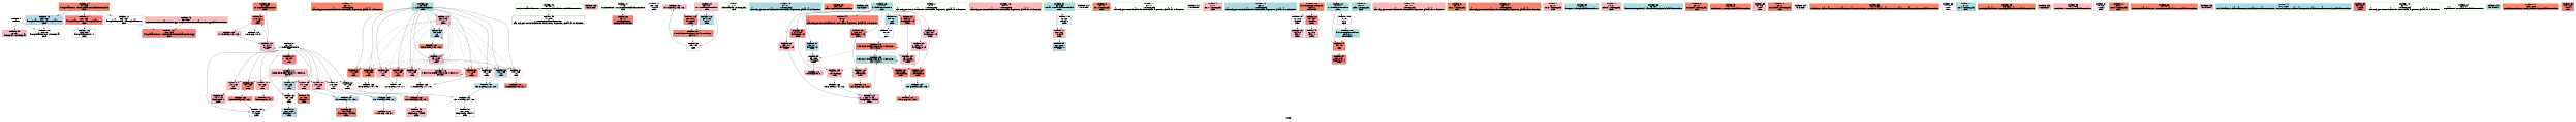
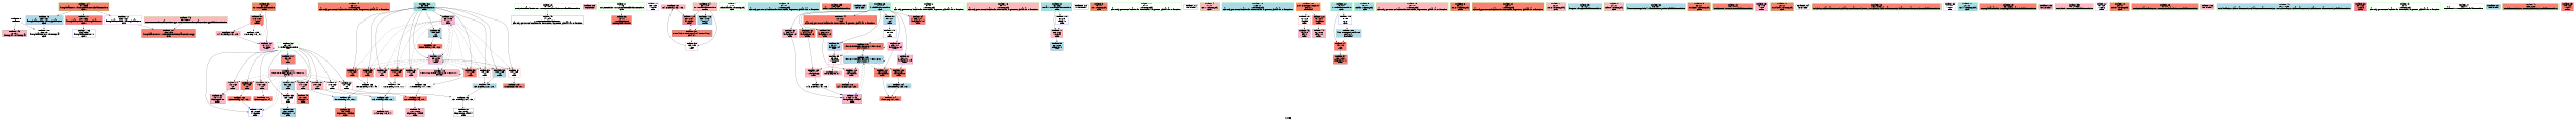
  digraph {
    label=SVFG
    node [color=green fillcolor=salmon shape=record style=filled]
    edge [style=solid]
    n1 [color=grey fillcolor=white label="{NodeID: 0\nNullPtr}"]
    n2 [color=black fillcolor=lightpink label="{NodeID: 43\n2\<--3\ndummyVal\<--dummyVal\n}"]
    n3 [color=blue fillcolor=white label="{NodeID: 108\n233\<--3\nllvm.global_ctors_2\<--dummyVal\nGlob }" style="dotted,filled"]
    n4 [color=red label="{NodeID: 97\n173\<--67\n\<--tc\nmain\n}"]
    n5 [color=grey fillcolor=lightpink label="{NodeID: 165\n174 = Binary(173, 125, )\n}"]
    n6 [color=grey fillcolor=white label="{NodeID: 175\n176 = cmp(173, 9, )\n}"]
    n7 [color=blue fillcolor=lightpink label="{NodeID: 117\n67\<--174\ntc\<--dec\nmain\n}"]
    n8 [label="{NodeID: 14\n83\<--1\n\<--dummyObj\nCan only get source location for instruction, argument, global var or function.}"]
    n9 [color=blue label="{NodeID: 111\n63\<--9\ni\<--\nmain\n}"]
    n10 [color=black fillcolor=lightpink label="{NodeID: 177\nMR_8V_3 = PHI(MR_8V_4, MR_8V_2, )\npts\{64 \}\n}"]
    n11 [color=red fillcolor=lightpink label="{NodeID: 84\n142\<--63\n\<--i\nmain\n}"]
    n12 [color=red fillcolor=lightpink label="{NodeID: 85\n147\<--63\n\<--i\nmain\n}"]
    n13 [color=red label="{NodeID: 86\n164\<--63\n\<--i\nmain\n}"]
    n14 [color=red fillcolor=lightpink label="{NodeID: 78\n92\<--63\n\<--i\nmain\n}"]
    n15 [color=red fillcolor=lightblue label="{NodeID: 79\n96\<--63\n\<--i\nmain\n}"]
    n16 [color=red fillcolor=lightpink label="{NodeID: 80\n109\<--63\n\<--i\nmain\n}"]
    n17 [color=red fillcolor=white label="{NodeID: 81\n116\<--63\n\<--i\nmain\n}"]
    n18 [color=red fillcolor=white label="{NodeID: 82\n127\<--63\n\<--i\nmain\n}"]
    n19 [color=blue fillcolor=white label="{NodeID: 115\n63\<--165\ni\<--inc32\nmain\n}"]
    n20 [color=black fillcolor=lightpink label="{NodeID: 52\n143\<--142\nidxprom22\<--\nmain\n}"]
    n21 [color=grey fillcolor=lightblue label="{NodeID: 157\n151 = Binary(147, 150, )\n}"]
    n22 [color=grey label="{NodeID: 160\n165 = Binary(164, 103, )\n}"]
    n23 [color=grey label="{NodeID: 171\n93 = cmp(92, 94, )\n}"]
    n24 [color=red fillcolor=white label="{NodeID: 83\n135\<--63\n\<--i\nmain\n}"]
    n25 [color=black label="{NodeID: 48\n97\<--96\nidxprom\<--\nmain\n}"]
    n26 [color=grey fillcolor=lightblue label="{NodeID: 169\n113 = Binary(109, 112, )\n}"]
    n27 [color=grey label="{NodeID: 163\n120 = Binary(116, 119, )\n}"]
    n28 [color=grey fillcolor=white label="{NodeID: 162\n131 = Binary(127, 130, )\n}"]
    n29 [color=black fillcolor=lightblue label="{NodeID: 51\n136\<--135\nidxprom17\<--\nmain\n}"]
    n30 [fillcolor=white label="{NodeID: 28\n45\<--51\n_ZNSt8ios_base4InitD1Ev\<--_ZNSt8ios_base4InitD1Ev_field_insensitive\n}"]
    n31 [color=black fillcolor=white label="{NodeID: 45\n44\<--45\n\<--_ZNSt8ios_base4InitD1Ev\nCan only get source location for instruction, argument, global var or function.}"]
    n32 [color=black fillcolor=lightpink label="{NodeID: 208\n196 = PHI()\n}"]
    n33 [fillcolor=lightpink label="{NodeID: 42\n33\<--227\n_GLOBAL__sub_I_culaucon_3_0.cpp\<--_GLOBAL__sub_I_culaucon_3_0.cpp_field_insensitive\n}"]
    n34 [color=blue label="{NodeID: 107\n232\<--33\nllvm.global_ctors_1\<--_GLOBAL__sub_I_culaucon_3_0.cpp\nGlob }"]
    n35 [color=purple label="{NodeID: 56\n42\<--4\n\<--_ZStL8__ioinit\n__cxx_global_var_init\n}"]
    n36 [color=purple fillcolor=white label="{NodeID: 70\n189\<--29\n\<--.str.5\nmain\n}"]
    n37 [color=grey fillcolor=lightpink label="{NodeID: 167\n184 = Binary(183, 103, )\n}"]
    n38 [color=blue label="{NodeID: 118\n69\<--184\nnt\<--inc37\nmain\n}"]
    n39 [color=black label="{NodeID: 187\nMR_14V_3 = PHI(MR_14V_4, MR_14V_2, )\npts\{70 \}\n}"]
    n40 [color=red fillcolor=white label="{NodeID: 98\n183\<--69\n\<--nt\nmain\n}"]
    n41 [fillcolor=white label="{NodeID: 1\n7\<--1\n__dso_handle\<--dummyObj\nGlob }"]
    n42 [fillcolor=lightblue label="{NodeID: 15\n84\<--1\n\<--dummyObj\nCan only get source location for instruction, argument, global var or function.}"]
    n43 [color=blue fillcolor=lightpink label="{NodeID: 112\n65\<--103\nj\<--\nmain\n}"]
    n44 [color=red fillcolor=white label="{NodeID: 87\n105\<--65\n\<--j\nmain\n}"]
    n45 [color=red label="{NodeID: 88\n110\<--65\n\<--j\nmain\n}"]
    n46 [color=red fillcolor=lightpink label="{NodeID: 89\n111\<--65\n\<--j\nmain\n}"]
    n47 [color=red label="{NodeID: 90\n117\<--65\n\<--j\nmain\n}"]
    n48 [color=red fillcolor=lightpink label="{NodeID: 91\n118\<--65\n\<--j\nmain\n}"]
    n49 [color=red fillcolor=lightblue label="{NodeID: 92\n128\<--65\n\<--j\nmain\n}"]
    n50 [color=red fillcolor=white label="{NodeID: 93\n129\<--65\n\<--j\nmain\n}"]
    n51 [color=red label="{NodeID: 94\n148\<--65\n\<--j\nmain\n}"]
    n52 [color=red label="{NodeID: 95\n149\<--65\n\<--j\nmain\n}"]
    n53 [color=red fillcolor=lightblue label="{NodeID: 96\n158\<--65\n\<--j\nmain\n}"]
    n54 [color=blue fillcolor=lightpink label="{NodeID: 114\n65\<--159\nj\<--inc\nmain\n}"]
    n55 [color=black fillcolor=lightpink label="{NodeID: 178\nMR_10V_2 = PHI(MR_10V_6, MR_10V_1, )\npts\{66 \}\n}"]
    n56 [color=grey label="{NodeID: 173\n106 = cmp(105, 107, )\n}"]
    n57 [color=grey fillcolor=white label="{NodeID: 159\n112 = Binary(110, 111, )\n}"]
    n58 [color=grey fillcolor=white label="{NodeID: 166\n119 = Binary(117, 118, )\n}"]
    n59 [color=grey fillcolor=lightblue label="{NodeID: 158\n130 = Binary(128, 129, )\n}"]
    n60 [color=grey fillcolor=white label="{NodeID: 156\n150 = Binary(148, 149, )\n}"]
    n61 [color=grey label="{NodeID: 161\n159 = Binary(158, 103, )\n}"]
    n62 [label="{NodeID: 29\n58\<--59\nmain\<--main_field_insensitive\n}"]
    n63 [color=black fillcolor=lightblue label="{NodeID: 209\n169 = PHI()\n}"]
    n64 [color=purple fillcolor=lightblue label="{NodeID: 57\n88\<--11\n\<--f\nmain\n}"]
-   n65 [color=blue fillcolor=white label="{NodeID: 110\n88\<--9\n\<--\ncout\n}"]
+   n65 [color=blue fillcolor=white label="{NodeID: 110\n88\<--9\n\<--\nmain\n}"]
    n66 [color=black label="{NodeID: 179\nMR_16V_3 = PHI(MR_16V_8, MR_16V_2, )\npts\{140000 \}\n}"]
    n67 [color=black fillcolor=lightblue label="{NodeID: 185\nMR_16V_4 = PHI(MR_16V_7, MR_16V_3, )\npts\{140000 \}\n}"]
    n68 [color=red fillcolor=white label="{NodeID: 99\n99\<--98\n\<--arrayidx\nmain\n}"]
-   n69 [color=red fillcolor=lightpink label="{NodeID: 104\n194\<--193\n\<--arrayidx41\nmain\n}"]
    n70 [color=purple label="{NodeID: 71\n231\<--31\nllvm.global_ctors_0\<--llvm.global_ctors\nGlob }"]
    n71 [color=blue fillcolor=white label="{NodeID: 106\n231\<--32\nllvm.global_ctors_0\<--\nGlob }"]
    n72 [color=grey fillcolor=white label="{NodeID: 168\n146 = Binary(145, 103, )\n}"]
    n73 [color=blue fillcolor=lightpink label="{NodeID: 113\n153\<--146\narrayidx28\<--add24\nmain\n}"]
    n74 [color=red fillcolor=lightpink label="{NodeID: 100\n123\<--122\n\<--arrayidx11\nmain\n}"]
    n75 [color=red label="{NodeID: 101\n134\<--133\n\<--arrayidx16\nmain\n}"]
    n76 [color=red label="{NodeID: 102\n138\<--137\n\<--arrayidx18\nmain\n}"]
    n77 [color=red fillcolor=lightpink label="{NodeID: 103\n145\<--144\n\<--arrayidx23\nmain\n}"]
    n78 [color=black label="{NodeID: 53\n152\<--151\nidxprom27\<--add26\nmain\n}"]
    n79 [fillcolor=white label="{NodeID: 2\n9\<--1\n\<--dummyObj\nCan only get source location for instruction, argument, global var or function.}"]
    n80 [color=grey fillcolor=lightpink label="{NodeID: 172\n100 = cmp(99, 9, )\n}"]
    n81 [fillcolor=lightpink label="{NodeID: 16\n85\<--1\n\<--dummyObj\nCan only get source location for instruction, argument, global var or function.}"]
    n82 [color=grey label="{NodeID: 176\n124 = cmp(123, 125, )\n}"]
    n83 [color=grey label="{NodeID: 174\n140 = cmp(134, 139, )\n}"]
    n84 [color=grey fillcolor=lightblue label="{NodeID: 164\n139 = Binary(138, 103, )\n}"]
    n85 [fillcolor=lightblue label="{NodeID: 30\n61\<--62\nretval\<--retval_field_insensitive\nmain\n}"]
    n86 [color=red fillcolor=lightpink label="{NodeID: 77\n202\<--61\n\<--retval\nmain\n}"]
    n87 [color=blue fillcolor=white label="{NodeID: 109\n61\<--9\nretval\<--\nmain\n}"]
    n88 [color=black fillcolor=lightblue label="{NodeID: 55\n60\<--202\nmain_ret\<--\nmain\n}"]
    n89 [color=black fillcolor=white label="{NodeID: 210\n178 = PHI()\n}"]
    n90 [color=black label="{NodeID: 44\n13\<--11\n\<--f\nCan only get source location for instruction, argument, global var or function.}"]
    n91 [color=purple fillcolor=lightblue label="{NodeID: 58\n98\<--11\narrayidx\<--f\nmain\n}"]
    n92 [color=purple fillcolor=white label="{NodeID: 72\n232\<--31\nllvm.global_ctors_1\<--llvm.global_ctors\nGlob }"]
    n93 [color=grey fillcolor=lightpink label="{NodeID: 170\n114 = cmp(113, 94, )\n}"]
    n94 [label="{NodeID: 3\n15\<--1\n.str\<--dummyObj\nGlob }"]
    n95 [fillcolor=white label="{NodeID: 17\n94\<--1\n\<--dummyObj\nCan only get source location for instruction, argument, global var or function.}"]
    n96 [fillcolor=white label="{NodeID: 31\n63\<--64\ni\<--i_field_insensitive\nmain\n}"]
    n97 [color=black fillcolor=lightpink label="{NodeID: 49\n121\<--120\nidxprom10\<--add9\nmain\n}"]
    n98 [color=black fillcolor=white label="{NodeID: 50\n132\<--131\nidxprom15\<--add14\nmain\n}"]
    n99 [color=black fillcolor=white label="{NodeID: 211\n180 = PHI()\n}"]
    n100 [color=purple label="{NodeID: 59\n122\<--11\narrayidx11\<--f\nmain\n}"]
    n101 [color=purple fillcolor=lightblue label="{NodeID: 73\n233\<--31\nllvm.global_ctors_2\<--llvm.global_ctors\nGlob }"]
    n102 [fillcolor=lightpink label="{NodeID: 4\n17\<--1\n.str.1\<--dummyObj\nGlob }"]
    n103 [fillcolor=lightblue label="{NodeID: 18\n103\<--1\n\<--dummyObj\nCan only get source location for instruction, argument, global var or function.}"]
    n104 [fillcolor=lightblue label="{NodeID: 32\n65\<--66\nj\<--j_field_insensitive\nmain\n}"]
    n105 [color=purple fillcolor=lightpink label="{NodeID: 46\n75\<--72\ncall\<--\nmain\n}"]
    n106 [color=purple fillcolor=lightpink label="{NodeID: 60\n133\<--11\narrayidx16\<--f\nmain\n}"]
    n107 [color=red label="{NodeID: 74\n191\<--8\n\<--n\nmain\n}"]
    n108 [color=black label="{NodeID: 54\n192\<--191\nidxprom40\<--\nmain\n}"]
    n109 [fillcolor=lightblue label="{NodeID: 5\n19\<--1\nstdin\<--dummyObj\nGlob }"]
    n110 [fillcolor=lightpink label="{NodeID: 19\n107\<--1\n\<--dummyObj\nCan only get source location for instruction, argument, global var or function.}"]
    n111 [color=blue fillcolor=lightblue label="{NodeID: 116\n69\<--103\nnt\<--\nmain\n}"]
    n112 [label="{NodeID: 33\n67\<--68\ntc\<--tc_field_insensitive\nmain\n}"]
    n113 [color=black fillcolor=lightpink label="{NodeID: 47\n81\<--78\ncall1\<--\nmain\n}"]
    n114 [color=purple fillcolor=lightpink label="{NodeID: 61\n137\<--11\narrayidx18\<--f\nmain\n}"]
    n115 [color=red fillcolor=white label="{NodeID: 75\n72\<--19\n\<--stdin\nmain\n}"]
    n116 [label="{NodeID: 6\n20\<--1\n.str.2\<--dummyObj\nGlob }"]
    n117 [label="{NodeID: 20\n125\<--1\n\<--dummyObj\nCan only get source location for instruction, argument, global var or function.}"]
    n118 [fillcolor=lightpink label="{NodeID: 34\n69\<--70\nnt\<--nt_field_insensitive\nmain\n}"]
    n119 [color=purple label="{NodeID: 62\n144\<--11\narrayidx23\<--f\nmain\n}"]
    n120 [color=red label="{NodeID: 76\n78\<--24\n\<--stdout\nmain\n}"]
    n121 [fillcolor=lightpink label="{NodeID: 7\n22\<--1\n.str.3\<--dummyObj\nGlob }"]
    n122 [fillcolor=white label="{NodeID: 21\n4\<--6\n_ZStL8__ioinit\<--_ZStL8__ioinit_field_insensitive\nGlob }"]
    n123 [fillcolor=lightblue label="{NodeID: 35\n76\<--77\nfreopen\<--freopen_field_insensitive\n}"]
    n124 [color=purple fillcolor=lightpink label="{NodeID: 63\n153\<--11\narrayidx28\<--f\nmain\n}"]
    n125 [fillcolor=lightpink label="{NodeID: 8\n24\<--1\nstdout\<--dummyObj\nGlob }"]
    n126 [color=yellow label="{NodeID: 188\n2V_1 = ENCHI(MR_2V_0)\npts\{1 \}\nFun[main]}" style="double,filled"]
    n127 [color=blue fillcolor=white label="{NodeID: 105\n8\<--9\nn\<--\nGlob }"]
    n128 [color=yellow fillcolor=lightblue label="{NodeID: 189\n4V_1 = ENCHI(MR_4V_0)\npts\{10 \}\nFun[main]}" style="double,filled"]
    n129 [fillcolor=lightblue label="{NodeID: 22\n8\<--10\nn\<--n_field_insensitive\nGlob }"]
    n130 [fillcolor=lightblue label="{NodeID: 36\n86\<--87\nllvm.memset.p0i8.i64\<--llvm.memset.p0i8.i64_field_insensitive\n}"]
    n131 [color=purple label="{NodeID: 64\n193\<--11\narrayidx41\<--f\nmain\n}"]
    n132 [label="{NodeID: 9\n25\<--1\n_ZSt3cin\<--dummyObj\nGlob }"]
    n133 [fillcolor=lightblue label="{NodeID: 23\n11\<--14\nf\<--f_field_insensitive\nGlob }"]
    n134 [label="{NodeID: 37\n170\<--171\n_ZNSirsERi\<--_ZNSirsERi_field_insensitive\n}"]
    n135 [color=purple fillcolor=lightpink label="{NodeID: 65\n73\<--15\n\<--.str\nmain\n}"]
    n136 [label="{NodeID: 10\n26\<--1\n_ZSt4cout\<--dummyObj\nGlob }"]
    n137 [label="{NodeID: 24\n31\<--35\nllvm.global_ctors\<--llvm.global_ctors_field_insensitive\nGlob }"]
    n138 [color=black fillcolor=white label="{NodeID: 204\n43 = PHI()\n}"]
    n139 [label="{NodeID: 38\n181\<--182\n_ZStlsISt11char_traitsIcEERSt13basic_ostreamIcT_ES5_PKc\<--_ZStlsISt11char_traitsIcEERSt13basic_ostreamIcT_ES5_PKc_field_insensitive\n}"]
    n140 [color=purple fillcolor=white label="{NodeID: 66\n74\<--17\n\<--.str.1\nmain\n}"]
    n141 [fillcolor=lightblue label="{NodeID: 11\n27\<--1\n.str.4\<--dummyObj\nGlob }"]
    n142 [label="{NodeID: 25\n36\<--37\n__cxx_global_var_init\<--__cxx_global_var_init_field_insensitive\n}"]
    n143 [color=black fillcolor=lightpink label="{NodeID: 205\n186 = PHI()\n}"]
    n144 [fillcolor=lightpink label="{NodeID: 39\n187\<--188\n_ZNSolsEi\<--_ZNSolsEi_field_insensitive\n}"]
    n145 [color=purple fillcolor=white label="{NodeID: 67\n79\<--20\n\<--.str.2\nmain\n}"]
    n146 [label="{NodeID: 12\n29\<--1\n.str.5\<--dummyObj\nGlob }"]
    n147 [label="{NodeID: 26\n40\<--41\n_ZNSt8ios_base4InitC1Ev\<--_ZNSt8ios_base4InitC1Ev_field_insensitive\n}"]
    n148 [color=black fillcolor=lightpink label="{NodeID: 206\n190 = PHI()\n}"]
    n149 [fillcolor=lightblue label="{NodeID: 40\n197\<--198\n_ZSt4endlIcSt11char_traitsIcEERSt13basic_ostreamIT_T0_ES6_\<--_ZSt4endlIcSt11char_traitsIcEERSt13basic_ostreamIT_T0_ES6__field_insensitive\n}"]
    n150 [color=purple label="{NodeID: 68\n80\<--22\n\<--.str.3\nmain\n}"]
    n151 [fillcolor=white label="{NodeID: 13\n32\<--1\n\<--dummyObj\nCan only get source location for instruction, argument, global var or function.}"]
    n152 [fillcolor=white label="{NodeID: 27\n46\<--47\n__cxa_atexit\<--__cxa_atexit_field_insensitive\n}"]
    n153 [color=black fillcolor=lightblue label="{NodeID: 207\n195 = PHI()\n}"]
    n154 [label="{NodeID: 41\n199\<--200\n_ZNSolsEPFRSoS_E\<--_ZNSolsEPFRSoS_E_field_insensitive\n}"]
    n155 [color=purple label="{NodeID: 69\n179\<--27\n\<--.str.4\nmain\n}"]
    n1 -> n2
    n1 -> n3
    n4 -> n5
    n4 -> n6
    n5 -> n7
    n7 -> n4 [style=dashed]
    n7 -> n7 [style=dashed]
    n9 -> n10 [style=dashed]
    n10 -> n11 [style=dashed]
    n10 -> n12 [style=dashed]
    n10 -> n13 [style=dashed]
    n10 -> n14 [style=dashed]
    n10 -> n15 [style=dashed]
    n10 -> n16 [style=dashed]
    n10 -> n17 [style=dashed]
    n10 -> n18 [style=dashed]
    n10 -> n19 [style=dashed]
    n11 -> n20
    n12 -> n21
    n13 -> n22
    n14 -> n23
    n15 -> n24 [style=dashed]
    n15 -> n25
    n16 -> n26
    n17 -> n27
    n18 -> n28
    n19 -> n10 [style=dashed]
    n21 -> n78
    n22 -> n19
    n24 -> n29
    n26 -> n93
    n27 -> n97
    n28 -> n98
    n30 -> n31
    n33 -> n34
    n37 -> n38
    n38 -> n39 [style=dashed]
    n39 -> n38 [style=dashed]
    n39 -> n40 [style=dashed]
    n40 -> n37
    n43 -> n44 [style=dashed]
    n43 -> n45 [style=dashed]
    n43 -> n46 [style=dashed]
    n43 -> n47 [style=dashed]
    n43 -> n48 [style=dashed]
    n43 -> n49 [style=dashed]
    n43 -> n50 [style=dashed]
    n43 -> n51 [style=dashed]
    n43 -> n52 [style=dashed]
    n43 -> n53 [style=dashed]
    n43 -> n54 [style=dashed]
    n43 -> n55 [style=dashed]
    n44 -> n56
    n45 -> n57
    n46 -> n57
    n47 -> n58
    n48 -> n58
    n49 -> n59
    n50 -> n59
    n51 -> n60
    n52 -> n60
    n53 -> n61
    n54 -> n44
    n54 -> n45 [style=dashed]
    n54 -> n46 [style=dashed]
    n54 -> n47 [style=dashed]
    n54 -> n48 [style=dashed]
    n54 -> n49 [style=dashed]
    n54 -> n50 [style=dashed]
    n54 -> n51 [style=dashed]
    n54 -> n52 [style=dashed]
    n54 -> n53 [style=dashed]
    n54 -> n54 [style=dashed]
    n54 -> n55 [style=dashed]
    n55 -> n43 [style=dashed]
    n55 -> n55 [style=dashed]
    n57 -> n26
    n58 -> n27
    n59 -> n28
    n60 -> n21
    n61 -> n54
    n64 -> n65
    n65 -> n66 [style=dashed]
    n66 -> n66 [style=dashed]
    n66 -> n67 [style=dashed]
    n66 -> n68 [style=dashed]
-   n66 -> n69 [style=dashed]
    n67 -> n66 [style=dashed]
    n67 -> n67 [style=dashed]
    n67 -> n73 [style=dashed]
    n67 -> n74 [style=dashed]
    n67 -> n75 [style=dashed]
    n67 -> n76 [style=dashed]
    n67 -> n77 [style=dashed]
    n68 -> n80
    n70 -> n71
    n72 -> n73
    n73 -> n67 [style=dashed]
    n74 -> n82
    n75 -> n83
    n76 -> n84
    n77 -> n72
    n84 -> n83
    n85 -> n86
    n85 -> n87
    n86 -> n88
    n87 -> n86 [style=dashed]
    n91 -> n68
    n92 -> n34
    n96 -> n9
    n96 -> n11
    n96 -> n12
    n96 -> n13
    n96 -> n14
    n96 -> n15
    n96 -> n16
    n96 -> n17
    n96 -> n18
    n96 -> n19
    n96 -> n24
    n100 -> n74
    n101 -> n3
    n104 -> n43
    n104 -> n44
    n104 -> n45
    n104 -> n46
    n104 -> n47
    n104 -> n48
    n104 -> n49
    n104 -> n50
    n104 -> n51
    n104 -> n52
    n104 -> n53
    n104 -> n54
    n106 -> n75
    n107 -> n108
    n111 -> n39 [style=dashed]
    n112 -> n4
    n112 -> n7
    n114 -> n76
    n115 -> n105
    n118 -> n38
    n118 -> n40
    n118 -> n111
    n119 -> n77
    n120 -> n113
    n122 -> n35
    n124 -> n73
    n126 -> n115 [style=dashed]
    n126 -> n120 [style=dashed]
    n127 -> n128 [style=dashed]
    n128 -> n107 [style=dashed]
    n129 -> n107
    n129 -> n127
-   n131 -> n69
    n133 -> n64
    n133 -> n90
    n133 -> n91
    n133 -> n100
    n133 -> n106
    n133 -> n114
    n133 -> n119
    n133 -> n124
    n133 -> n131
    n137 -> n70
    n137 -> n92
    n137 -> n101
  }
